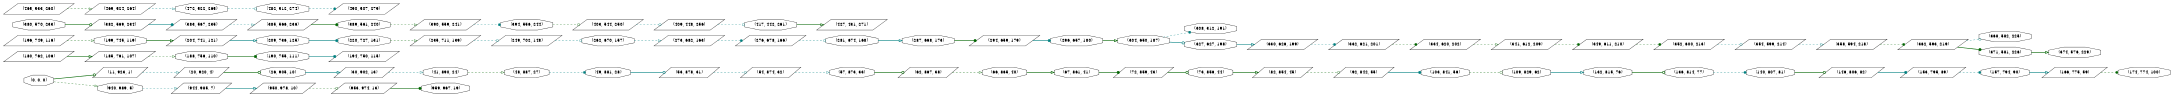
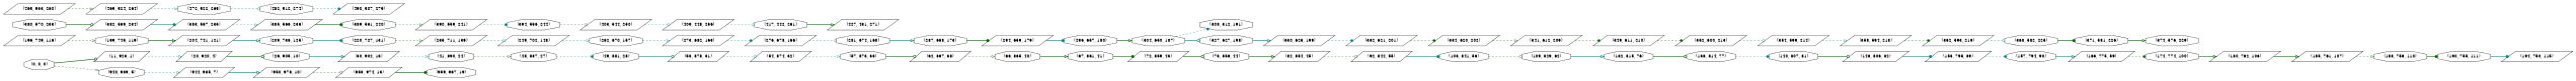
  digraph {
    rankdir=LR
    node [shape=parallelogram]
    edge [arrowhead=onormal color=teal style=dashed]
    "(0, 0, 0)" [shape=octagon]
    "(11, 923, 1)"
    "(940, 989, 5)" [shape=octagon]
    "(20, 920, 4)"
    "(944, 985, 7)"
    "(26, 905, 10)" [shape=octagon]
    "(30, 902, 13)"
    "(41, 890, 24)" [shape=octagon]
    "(48, 887, 27)" [shape=octagon]
    "(49, 881, 28)" [shape=octagon]
    "(53, 878, 31)"
    "(54, 874, 32)"
    "(57, 873, 33)" [shape=octagon]
    "(62, 867, 38)"
    "(66, 865, 40)" [shape=octagon]
    "(67, 861, 41)" [shape=octagon]
    "(72, 859, 43)"
    "(73, 856, 44)" [shape=octagon]
    "(82, 854, 45)"
    "(92, 842, 55)"
    "(103, 841, 56)" [shape=octagon]
    "(109, 829, 62)" [shape=octagon]
    "(132, 815, 76)" [shape=octagon]
    "(136, 814, 77)" [shape=octagon]
    "(140, 807, 81)" [shape=octagon]
    "(146, 806, 82)"
    "(153, 795, 89)"
    "(157, 794, 90)" [shape=octagon]
    n29 [label="(166, 775, 59)"]
    "(174, 774, 100)" [shape=octagon]
    "(180, 762, 106)"
    "(185, 761, 107)"
    "(188, 756, 110)" [shape=octagon]
    "(190, 755, 111)" [shape=octagon]
    "(194, 750, 115)"
    "(199, 745, 119)" [shape=octagon]
    "(196, 749, 116)"
    "(204, 741, 121)"
    "(209, 736, 125)" [shape=octagon]
    "(220, 727, 131)" [shape=octagon]
    "(235, 711, 139)"
    "(249, 702, 148)"
    n43 [label="(262, 670, 157)" shape=octagon]
    "(273, 682, 163)"
    "(276, 678, 166)"
    "(281, 674, 168)" [shape=octagon]
    "(287, 668, 173)" [shape=octagon]
    "(294, 659, 179)"
    "(296, 657, 180)" [shape=octagon]
    "(304, 650, 187)" [shape=octagon]
    "(308, 312, 191)" [shape=octagon]
    "(327, 627, 198)" [shape=octagon]
    "(330, 626, 199)"
    "(332, 621, 201)"
    "(334, 620, 202)"
    "(341, 612, 209)"
    "(349, 611, 210)"
    "(352, 600, 213)"
    "(354, 599, 214)"
    "(358, 594, 218)"
    "(362, 593, 219)"
    "(368, 582, 225)" [shape=octagon]
    "(371, 581, 226)" [shape=octagon]
    "(374, 576, 229)" [shape=octagon]
    "(380, 570, 233)" [shape=octagon]
    "(382, 569, 234)"
    "(383, 567, 235)"
    "(385, 566, 236)"
    "(389, 561, 240)" [shape=octagon]
    "(390, 559, 241)"
    "(394, 556, 244)" [shape=octagon]
    "(403, 544, 250)"
    "(409, 448, 256)"
    "(417, 442, 261)" [shape=octagon]
    "(427, 431, 271)"
    "(465, 533, 260)"
    "(469, 524, 264)"
    "(472, 522, 265)" [shape=octagon]
    "(482, 512, 274)" [shape=octagon]
    "(490, 507, 279)"
    "(950, 978, 10)"
    "(953, 974, 13)"
    "(959, 967, 19)" [shape=octagon]
    "(0, 0, 0)" -> "(11, 923, 1)" [arrowhead=odot color=darkgreen style=bold]
    "(0, 0, 0)" -> "(940, 989, 5)" [color=darkgreen]
    "(11, 923, 1)" -> "(20, 920, 4)"
    "(940, 989, 5)" -> "(944, 985, 7)"
    "(20, 920, 4)" -> "(26, 905, 10)" [arrowhead=odot color=darkgreen style=bold]
    "(944, 985, 7)" -> "(950, 978, 10)" [style=bold]
    "(26, 905, 10)" -> "(30, 902, 13)" [style=bold]
    "(30, 902, 13)" -> "(41, 890, 24)"
    "(41, 890, 24)" -> "(48, 887, 27)" [color=darkgreen]
    "(48, 887, 27)" -> "(49, 881, 28)" [arrowhead=dot]
    "(49, 881, 28)" -> "(53, 878, 31)" [arrowhead=odot style=bold]
    "(53, 878, 31)" -> "(54, 874, 32)" [arrowhead=odot]
    "(54, 874, 32)" -> "(57, 873, 33)"
    "(57, 873, 33)" -> "(62, 867, 38)" [arrowhead=odot color=darkgreen style=bold]
    "(62, 867, 38)" -> "(66, 865, 40)" [color=darkgreen]
    "(66, 865, 40)" -> "(67, 861, 41)" [color=darkgreen style=bold]
    "(67, 861, 41)" -> "(72, 859, 43)" [arrowhead=dot color=darkgreen style=bold]
    "(72, 859, 43)" -> "(73, 856, 44)" [arrowhead=odot color=darkgreen style=bold]
    "(73, 856, 44)" -> "(82, 854, 45)" [color=darkgreen style=bold]
    "(82, 854, 45)" -> "(92, 842, 55)" [arrowhead=odot color=darkgreen]
    "(92, 842, 55)" -> "(103, 841, 56)" [arrowhead=dot style=bold]
    "(103, 841, 56)" -> "(109, 829, 62)" [arrowhead=odot color=darkgreen]
    "(109, 829, 62)" -> "(132, 815, 76)" [style=bold]
    "(132, 815, 76)" -> "(136, 814, 77)" [arrowhead=odot color=darkgreen style=bold]
    "(136, 814, 77)" -> "(140, 807, 81)" [arrowhead=dot]
    "(140, 807, 81)" -> "(146, 806, 82)" [arrowhead=odot color=darkgreen style=bold]
    "(146, 806, 82)" -> "(153, 795, 89)" [arrowhead=dot style=bold]
    "(153, 795, 89)" -> "(157, 794, 90)" [arrowhead=dot]
    "(157, 794, 90)" -> n29 [style=bold]
    n29 -> "(174, 774, 100)" [arrowhead=dot color=darkgreen]
+   "(174, 774, 100)" -> "(180, 762, 106)" [color=darkgreen style=bold]
    "(180, 762, 106)" -> "(185, 761, 107)" [color=darkgreen style=bold]
    "(185, 761, 107)" -> "(188, 756, 110)" [color=darkgreen]
    "(188, 756, 110)" -> "(190, 755, 111)" [arrowhead=dot color=darkgreen style=bold]
    "(190, 755, 111)" -> "(194, 750, 115)" [arrowhead=dot style=bold]
    "(199, 745, 119)" -> "(204, 741, 121)" [color=darkgreen style=bold]
    "(196, 749, 116)" -> "(199, 745, 119)" [color=darkgreen]
    "(204, 741, 121)" -> "(209, 736, 125)" [style=bold]
    "(209, 736, 125)" -> "(220, 727, 131)" [arrowhead=dot style=bold]
    "(220, 727, 131)" -> "(235, 711, 139)" [color=darkgreen]
    "(235, 711, 139)" -> "(249, 702, 148)" [arrowhead=odot]
-   "(249, 702, 148)" -> n43 [arrowhead=odot]
+   "(249, 702, 148)" -> n43
    n43 -> "(273, 682, 163)"
    "(273, 682, 163)" -> "(276, 678, 166)" [arrowhead=dot]
    "(276, 678, 166)" -> "(281, 674, 168)" [arrowhead=odot]
    "(281, 674, 168)" -> "(287, 668, 173)" [style=bold]
    "(287, 668, 173)" -> "(294, 659, 179)" [arrowhead=dot color=darkgreen style=bold]
    "(294, 659, 179)" -> "(296, 657, 180)" [arrowhead=dot style=bold]
    "(296, 657, 180)" -> "(304, 650, 187)" [color=darkgreen style=bold]
    "(304, 650, 187)" -> "(308, 312, 191)" [arrowhead=dot]
    "(304, 650, 187)" -> "(327, 627, 198)" [arrowhead=odot style=bold]
    "(327, 627, 198)" -> "(330, 626, 199)" [style=bold]
    "(330, 626, 199)" -> "(332, 621, 201)" [arrowhead=dot]
    "(332, 621, 201)" -> "(334, 620, 202)" [arrowhead=dot color=darkgreen]
    "(334, 620, 202)" -> "(341, 612, 209)" [color=darkgreen]
    "(341, 612, 209)" -> "(349, 611, 210)" [arrowhead=dot color=darkgreen]
    "(349, 611, 210)" -> "(352, 600, 213)" [arrowhead=dot color=darkgreen]
    "(352, 600, 213)" -> "(354, 599, 214)" [arrowhead=odot]
    "(354, 599, 214)" -> "(358, 594, 218)"
    "(358, 594, 218)" -> "(362, 593, 219)" [arrowhead=dot color=darkgreen]
    "(362, 593, 219)" -> "(368, 582, 225)" [arrowhead=odot]
-   "(362, 593, 219)" -> "(371, 581, 226)" [arrowhead=dot color=darkgreen style=bold]
+   "(368, 582, 225)" -> "(371, 581, 226)" [arrowhead=dot color=darkgreen style=bold]
    "(371, 581, 226)" -> "(374, 576, 229)" [color=darkgreen style=bold]
    "(380, 570, 233)" -> "(382, 569, 234)" [arrowhead=odot color=darkgreen style=bold]
    "(382, 569, 234)" -> "(383, 567, 235)" [arrowhead=dot style=bold]
    "(383, 567, 235)" -> "(385, 566, 236)"
    "(385, 566, 236)" -> "(389, 561, 240)" [arrowhead=dot color=darkgreen style=bold]
    "(389, 561, 240)" -> "(390, 559, 241)" [color=darkgreen]
    "(390, 559, 241)" -> "(394, 556, 244)" [arrowhead=dot]
    "(394, 556, 244)" -> "(403, 544, 250)" [arrowhead=odot color=darkgreen]
    "(403, 544, 250)" -> "(409, 448, 256)" [arrowhead=odot]
    "(409, 448, 256)" -> "(417, 442, 261)" [arrowhead=odot]
    "(417, 442, 261)" -> "(427, 431, 271)" [color=darkgreen style=bold]
    "(465, 533, 260)" -> "(469, 524, 264)" [color=darkgreen]
    "(469, 524, 264)" -> "(472, 522, 265)"
    "(472, 522, 265)" -> "(482, 512, 274)" [arrowhead=odot]
    "(482, 512, 274)" -> "(490, 507, 279)" [arrowhead=dot]
    "(950, 978, 10)" -> "(953, 974, 13)" [arrowhead=odot color=darkgreen]
    "(953, 974, 13)" -> "(959, 967, 19)" [arrowhead=dot color=darkgreen style=bold]
  }
